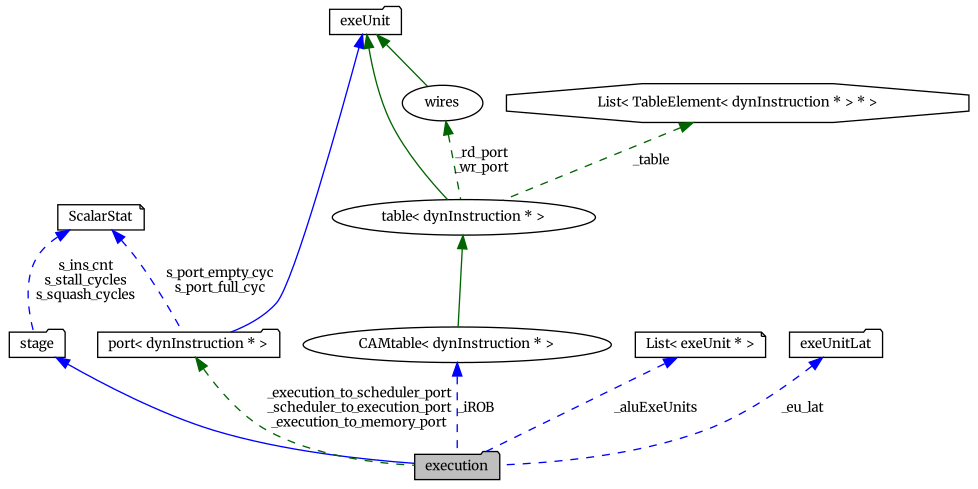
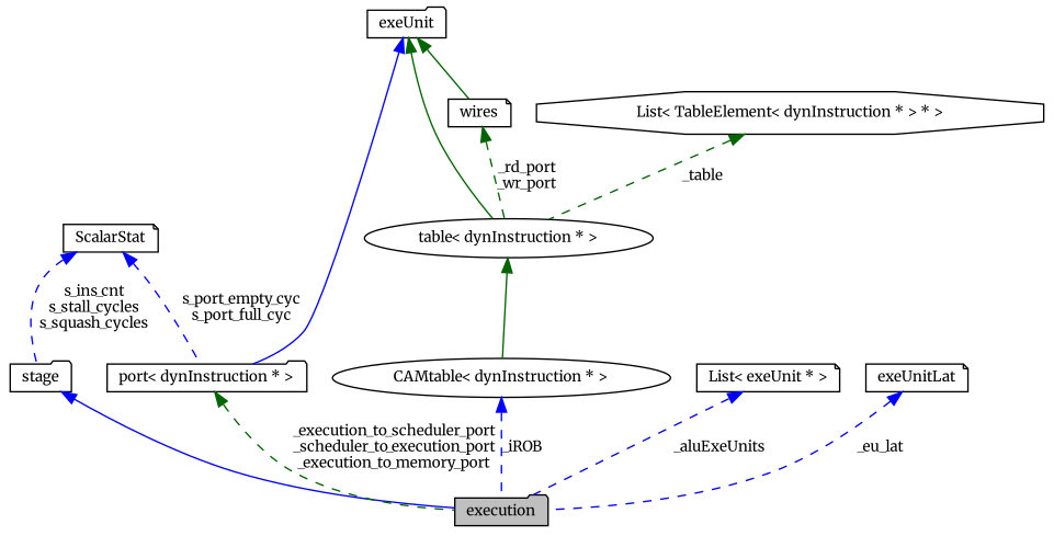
  digraph {
    fontname=Merriweather
    rankdir=TB
    node [color=black fillcolor=white fontname=Merriweather fontsize=10 shape=folder style=filled]
    edge [color=blue dir=back fontname=Merriweather fontsize=10 labelfontname=Helvetica labelfontsize=10 style=dashed]
    n1 [fillcolor=grey75 fontcolor=black height=0.2 label=execution width=0.4]
    n2 [height=0.2 label=stage width=0.4]
    n3 [height=0.2 label=ScalarStat shape=note width=0.4]
    n4 [height=0.2 label="port\< dynInstruction * \>" width=0.4]
    n5 [height=0.2 label="List\< exeUnit * \>" shape=note width=0.4]
-   n6 [height=0.2 label=exeUnitLat width=0.4]
+   n6 [height=0.2 label=exeUnitLat shape=note width=0.4]
    n7 [height=0.2 label=exeUnit width=0.4]
    n8 [height=0.2 label="table\< dynInstruction * \>" shape=ellipse width=0.4]
-   n9 [height=0.2 label=wires shape=ellipse width=0.4]
+   n9 [height=0.2 label=wires shape=note width=0.4]
    n10 [height=0.2 label="CAMtable\< dynInstruction * \>" shape=ellipse width=0.4]
    n11 [height=0.2 label="List\< TableElement\< dynInstruction * \> * \>" shape=octagon width=0.4]
    n2 -> n1 [style=solid]
    n3 -> n2 [label="s_ins_cnt\ns_stall_cycles\ns_squash_cycles"]
    n3 -> n4 [label="s_port_empty_cyc\ns_port_full_cyc"]
    n4 -> n1 [color=darkgreen label="_execution_to_scheduler_port\n_scheduler_to_execution_port\n_execution_to_memory_port"]
    n5 -> n1 [label=_aluExeUnits]
    n6 -> n1 [label=_eu_lat]
    n7 -> n4 [style=solid]
    n7 -> n8 [color=darkgreen style=solid]
    n7 -> n9 [color=darkgreen style=solid]
    n8 -> n10 [color=darkgreen style=solid]
    n9 -> n8 [color=darkgreen label="_rd_port\n_wr_port"]
    n10 -> n1 [label=_iROB]
    n11 -> n8 [color=darkgreen label=_table]
  }
